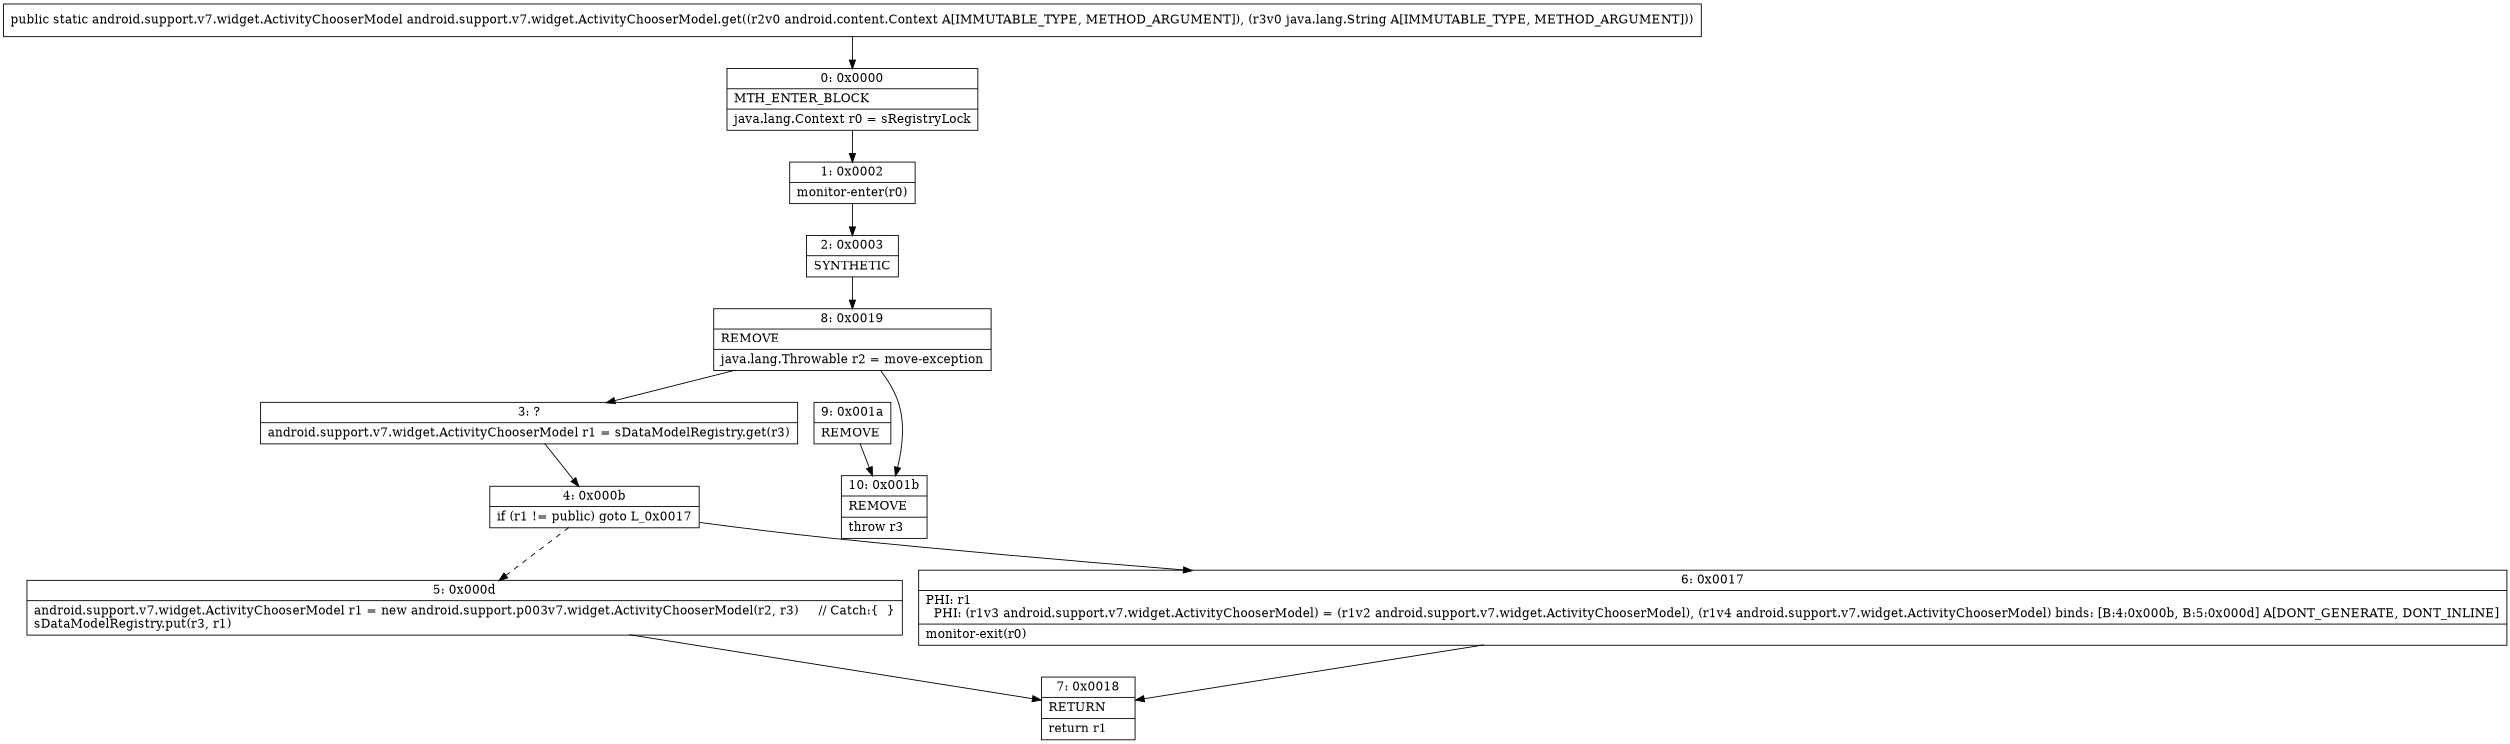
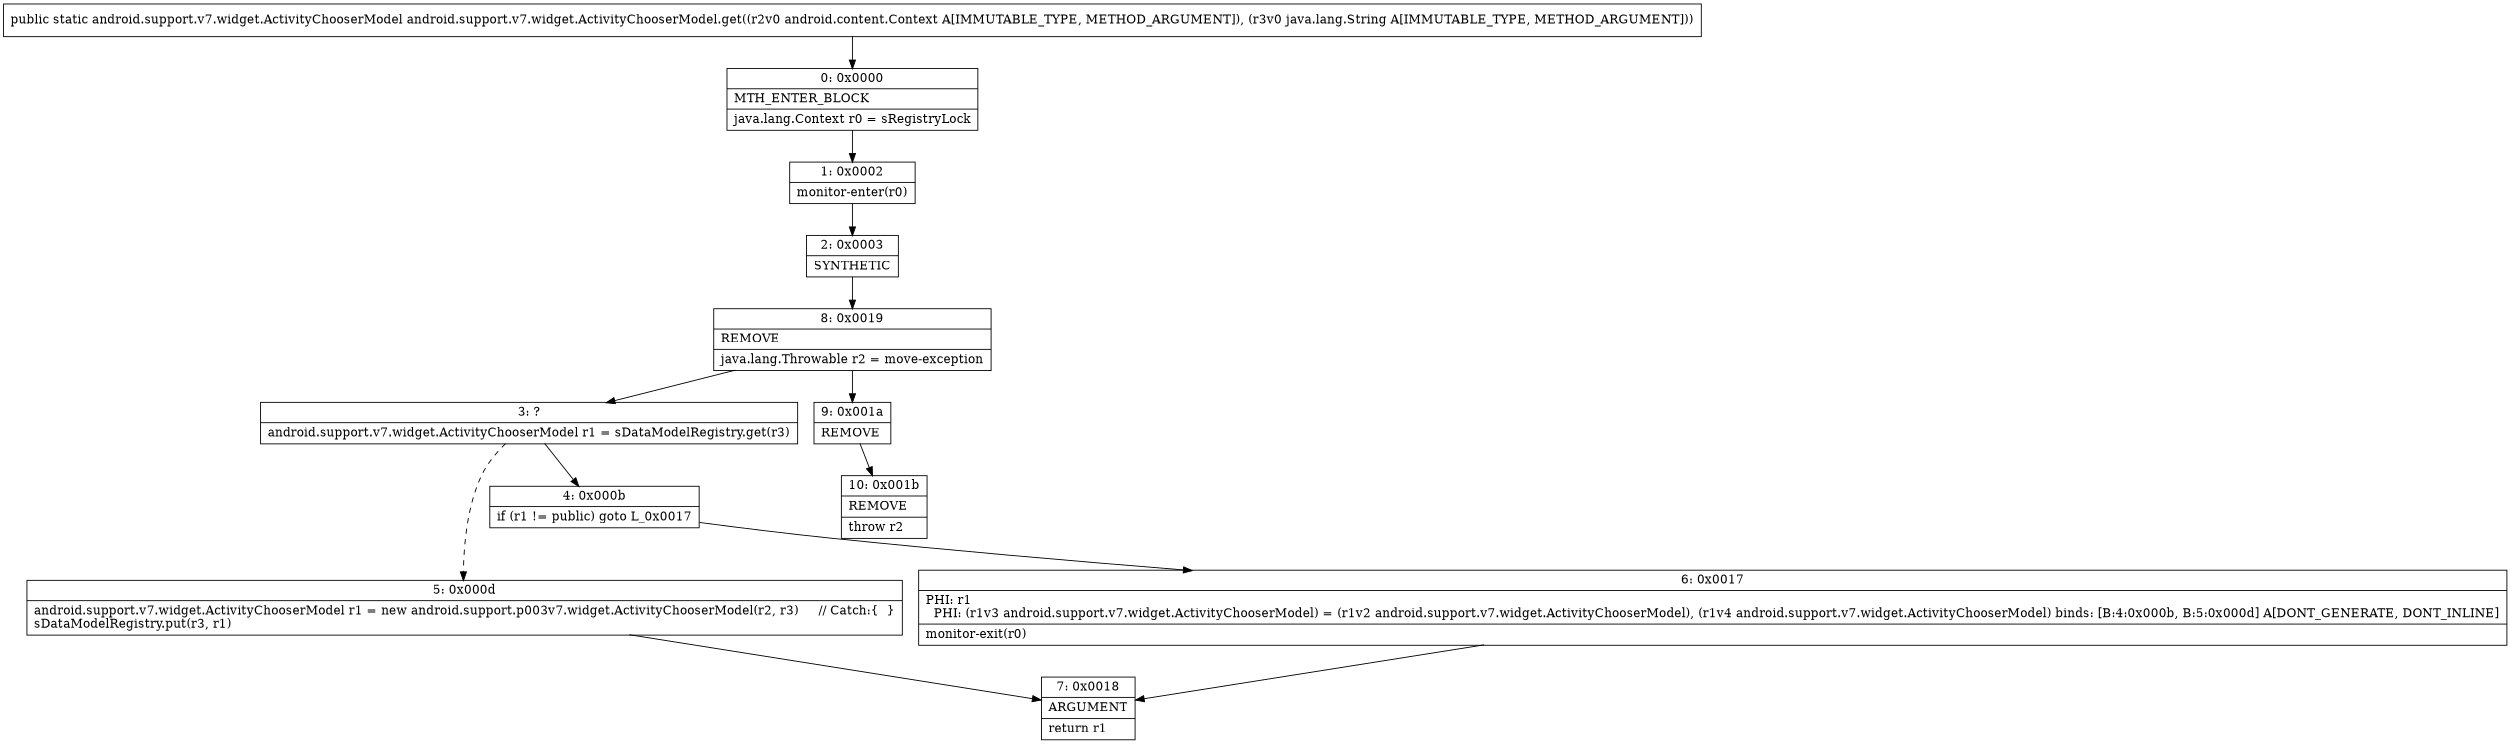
  digraph {
    node [shape=record]
    n1 [label="{0\:\ 0x0000|MTH_ENTER_BLOCK\l|java.lang.Context r0 = sRegistryLock\l}"]
    n2 [label="{1\:\ 0x0002|monitor\-enter(r0)\l}"]
    n3 [label="{2\:\ 0x0003|SYNTHETIC\l}"]
    n4 [label="{8\:\ 0x0019|REMOVE\l|java.lang.Throwable r2 = move\-exception\l}"]
    n5 [label="{3\:\ ?|android.support.v7.widget.ActivityChooserModel r1 = sDataModelRegistry.get(r3)\l}"]
    n6 [label="{4\:\ 0x000b|if (r1 != public) goto L_0x0017\l}"]
    n7 [label="{9\:\ 0x001a|REMOVE\l}"]
    n8 [label="{5\:\ 0x000d|android.support.v7.widget.ActivityChooserModel r1 = new android.support.p003v7.widget.ActivityChooserModel(r2, r3)     \/\/ Catch:\{  \}\lsDataModelRegistry.put(r3, r1)\l}"]
    n9 [label="{6\:\ 0x0017|PHI: r1 \l  PHI: (r1v3 android.support.v7.widget.ActivityChooserModel) = (r1v2 android.support.v7.widget.ActivityChooserModel), (r1v4 android.support.v7.widget.ActivityChooserModel) binds: [B:4:0x000b, B:5:0x000d] A[DONT_GENERATE, DONT_INLINE]\l|monitor\-exit(r0)\l}"]
-   n10 [label="{7\:\ 0x0018|RETURN\l|return r1\l}"]
-   n11 [label="{10\:\ 0x001b|REMOVE\l|throw r3\l}"]
+   n10 [label="{7\:\ 0x0018|ARGUMENT\l|return r1\l}"]
+   n11 [label="{10\:\ 0x001b|REMOVE\l|throw r2\l}"]
    n12 [label="{public static android.support.v7.widget.ActivityChooserModel android.support.v7.widget.ActivityChooserModel.get((r2v0 android.content.Context A[IMMUTABLE_TYPE, METHOD_ARGUMENT]), (r3v0 java.lang.String A[IMMUTABLE_TYPE, METHOD_ARGUMENT])) }"]
    n1 -> n2
    n2 -> n3
    n3 -> n4
    n4 -> n5
-   n4 -> n11
+   n4 -> n7
    n5 -> n6
-   n6 -> n8 [style=dashed]
+   n5 -> n8 [style=dashed]
    n6 -> n9
    n7 -> n11
    n8 -> n10
    n9 -> n10
    n12 -> n1
  }
